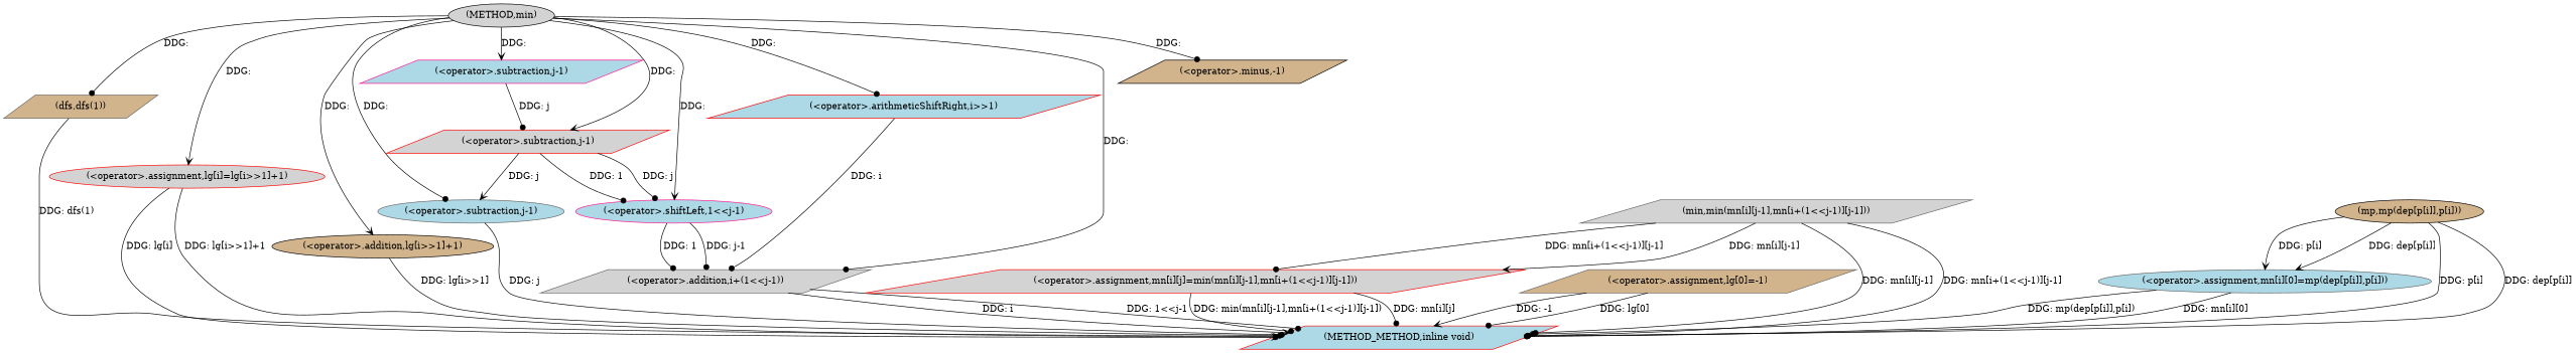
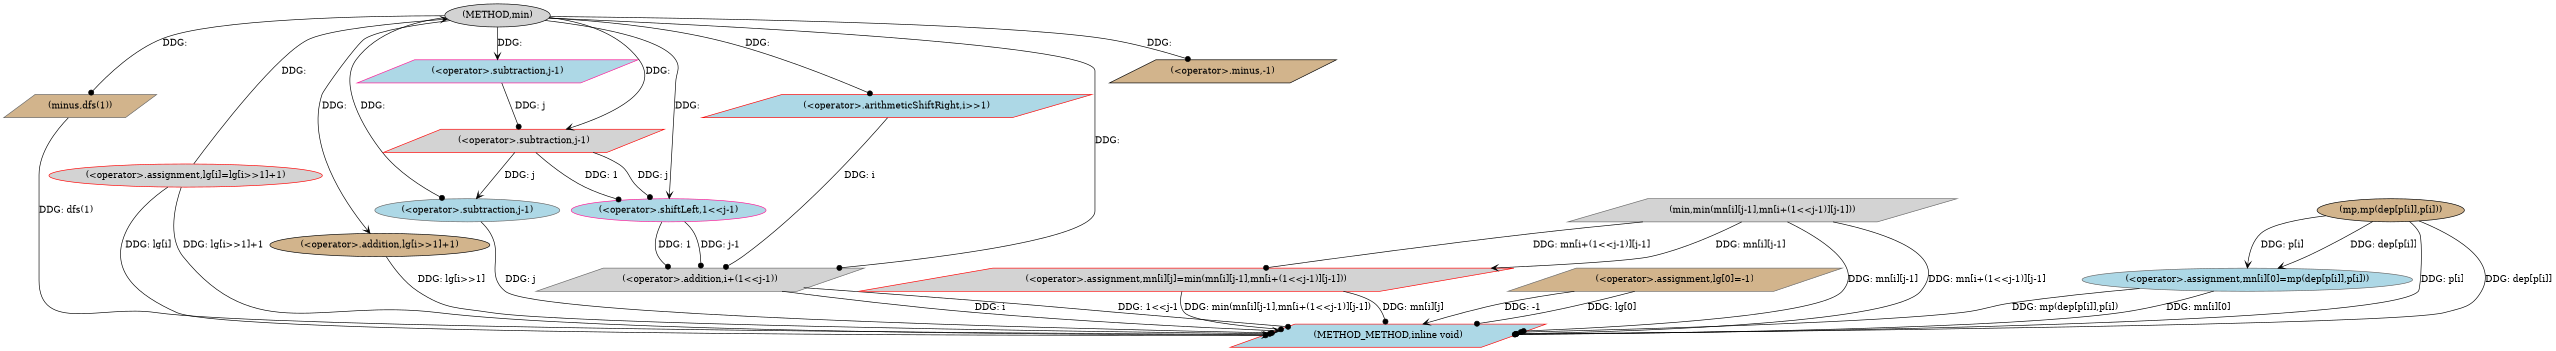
  digraph {
    node [color=gray40 fillcolor=lightgrey shape=parallelogram style=filled]
    edge [arrowhead=dot]
    n1 [color=black label="(METHOD,min)" shape=ellipse]
-   n2 [fillcolor=tan label="(dfs,dfs(1))"]
+   n2 [fillcolor=tan label="(minus,dfs(1))"]
    n3 [color=red label="(<operator>.assignment,lg[i]=lg[i>>1]+1)" shape=ellipse]
    n4 [color=black fillcolor=tan label="(<operator>.minus,-1)"]
    n5 [color=black fillcolor=tan label="(<operator>.addition,lg[i>>1]+1)" shape=ellipse]
    n6 [color=deeppink fillcolor=lightblue label="(<operator>.subtraction,j-1)"]
    n7 [fillcolor=lightblue label="(<operator>.subtraction,j-1)" shape=ellipse]
    n8 [color=red fillcolor=lightblue label="(<operator>.arithmeticShiftRight,i>>1)"]
    n9 [label="(<operator>.addition,i+(1<<j-1))"]
    n10 [color=deeppink fillcolor=lightblue label="(<operator>.shiftLeft,1<<j-1)" shape=ellipse]
    n11 [color=red label="(<operator>.subtraction,j-1)"]
    n12 [color=red fillcolor=lightblue label="(METHOD_METHOD,inline void)"]
    n13 [color=red label="(<operator>.assignment,mn[i][j]=min(mn[i][j-1],mn[i+(1<<j-1)][j-1]))"]
    n14 [fillcolor=tan label="(<operator>.assignment,lg[0]=-1)"]
    n15 [fillcolor=lightblue label="(<operator>.assignment,mn[i][0]=mp(dep[p[i]],p[i]))" shape=ellipse]
    n16 [label="(min,min(mn[i][j-1],mn[i+(1<<j-1)][j-1]))"]
    n17 [color=black fillcolor=tan label="(mp,mp(dep[p[i]],p[i]))" shape=ellipse]
    n1 -> n2 [label="DDG: "]
-   n1 -> n3 [arrowhead=vee label="DDG: "]
+   n3 -> n1 [arrowhead=vee label="DDG: "]
    n1 -> n4 [label="DDG: "]
    n1 -> n5 [arrowhead=vee label="DDG: "]
    n1 -> n6 [arrowhead=vee label="DDG: "]
    n1 -> n7 [label="DDG: "]
    n1 -> n8 [label="DDG: "]
    n1 -> n9 [label="DDG: "]
    n1 -> n10 [arrowhead=vee label="DDG: "]
    n1 -> n11 [arrowhead=vee label="DDG: "]
    n2 -> n12 [arrowhead=vee label="DDG: dfs(1)"]
    n3 -> n12 [label="DDG: lg[i]"]
    n3 -> n12 [arrowhead=vee label="DDG: lg[i>>1]+1"]
    n5 -> n12 [label="DDG: lg[i>>1]"]
    n6 -> n11 [label="DDG: j"]
    n7 -> n12 [label="DDG: j"]
    n8 -> n9 [label="DDG: i"]
    n9 -> n12 [arrowhead=vee label="DDG: i"]
    n9 -> n12 [label="DDG: 1<<j-1"]
    n10 -> n9 [label="DDG: j-1"]
    n10 -> n9 [label="DDG: 1"]
    n11 -> n7 [arrowhead=vee label="DDG: j"]
    n11 -> n10 [label="DDG: 1"]
    n11 -> n10 [label="DDG: j"]
    n13 -> n12 [label="DDG: mn[i][j]"]
    n13 -> n12 [label="DDG: min(mn[i][j-1],mn[i+(1<<j-1)][j-1])"]
    n14 -> n12 [label="DDG: lg[0]"]
    n14 -> n12 [arrowhead=vee label="DDG: -1"]
    n15 -> n12 [label="DDG: mn[i][0]"]
    n15 -> n12 [label="DDG: mp(dep[p[i]],p[i])"]
    n16 -> n12 [label="DDG: mn[i][j-1]"]
    n16 -> n12 [label="DDG: mn[i+(1<<j-1)][j-1]"]
    n16 -> n13 [label="DDG: mn[i+(1<<j-1)][j-1]"]
    n16 -> n13 [arrowhead=vee label="DDG: mn[i][j-1]"]
    n17 -> n12 [label="DDG: dep[p[i]]"]
    n17 -> n12 [label="DDG: p[i]"]
    n17 -> n15 [arrowhead=vee label="DDG: dep[p[i]]"]
    n17 -> n15 [arrowhead=vee label="DDG: p[i]"]
  }
